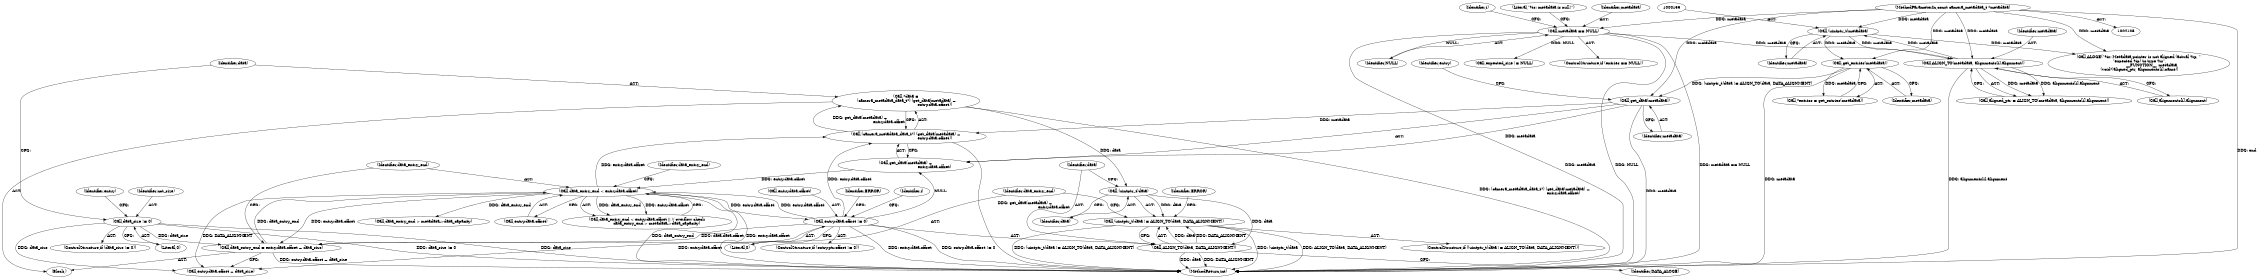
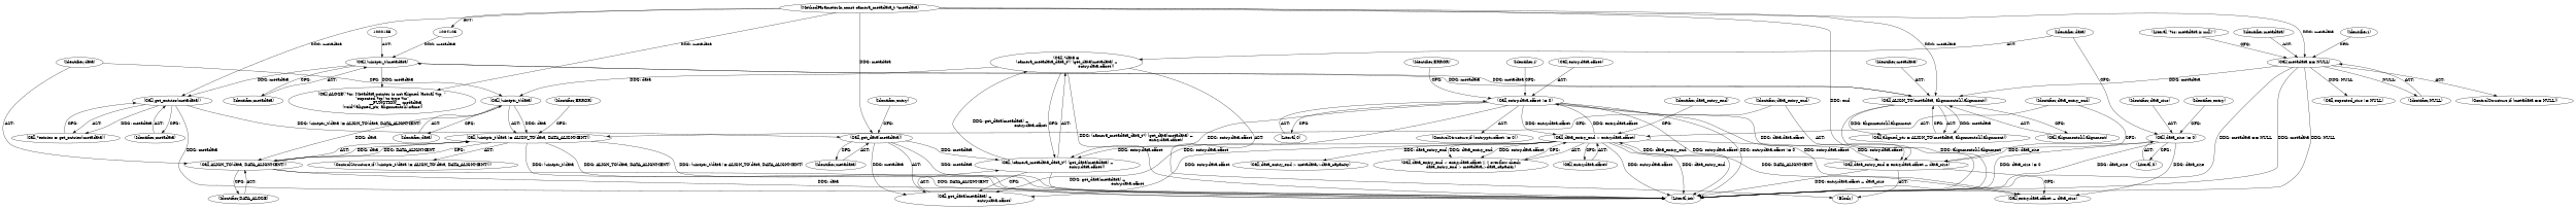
  digraph {
    n1 [label="(Call,(uintptr_t)data)"]
    n2 [label="(Call,(uintptr_t)data != ALIGN_TO(data, DATA_ALIGNMENT))"]
    n3 [label="(Call,ALIGN_TO(data, DATA_ALIGNMENT))"]
    n4 [label="(Identifier,data)"]
-   n5 [label="(MethodReturn,int)"]
+   n5 [label="(Literal,int)"]
    n6 [label="(ControlStructure,if ((uintptr_t)data != ALIGN_TO(data, DATA_ALIGNMENT)))"]
    n7 [label="(Identifier,DATA_ALOGE)"]
    n8 [label="(Call,*data =\n (camera_metadata_data_t*) (get_data(metadata) +\n                                               entry.data.offset))"]
    n9 [label="(Call,(camera_metadata_data_t*) (get_data(metadata) +\n                                               entry.data.offset))"]
    n10 [label="(Block,)"]
    n11 [label="(Call,get_data(metadata) +\n                                               entry.data.offset)"]
    n12 [label="(Call,get_data(metadata))"]
    n13 [label="(Identifier,metadata)"]
    n14 [label="(Call,get_entries(metadata))"]
    n15 [label="(Call,*entries = get_entries(metadata))"]
    n16 [label="(Identifier,metadata)"]
    n17 [label="(Call,(uintptr_t)metadata)"]
    n18 [label="(Call,ALIGN_TO(metadata, alignments[i].alignment))"]
    n19 [label="(Call,ALOGE(\"%s: Metadata pointer is not aligned (actual %p, \"\n \"expected %p) to type %s\",\n                      __FUNCTION__, metadata,\n (void*)aligned_ptr, alignments[i].name))"]
    n20 [label="(Identifier,metadata)"]
    n21 [label="(Call,aligned_ptr = ALIGN_TO(metadata, alignments[i].alignment))"]
    n22 [label="(Call,alignments[i].alignment)"]
    n23 [label="(Call,metadata == NULL)"]
    n24 [label="(Identifier,NULL)"]
    n25 [label="(Call,expected_size != NULL)"]
-   n26 [label="(ControlStructure,if (entries == NULL))"]
+   n26 [label="(ControlStructure,if (metadata == NULL))"]
    n27 [label="(MethodParameterIn,const camera_metadata_t *metadata)"]
    n28 [label=1004105]
    n29 [label="(Call,entry.data.offset != 0)"]
    n30 [label="(Call,data_entry_end < entry.data.offset)"]
    n31 [label="(Call,data_entry_end = entry.data.offset + data_size)"]
    n32 [label="(Call,entry.data.offset + data_size)"]
    n33 [label="(Literal,0)"]
    n34 [label="(ControlStructure,if (entry.ptr.offset != 0))"]
    n35 [label="(Call,data_entry_end < entry.data.offset || // overflow check\n                data_entry_end > metadata->data_capacity)"]
    n36 [label="(Call,data_entry_end > metadata->data_capacity)"]
    n37 [label="(Call,entry.data.offset)"]
    n38 [label="(Call,data_size != 0)"]
-   n39 [label="(ControlStructure,if (data_size != 0))"]
    n40 [label="(Literal,0)"]
    n41 [label="(Identifier,i)"]
    n42 [label="(Identifier,data_entry_end)"]
    n43 [label="(Identifier,data_entry_end)"]
    n44 [label="(Identifier,ERROR)"]
    n45 [label="(Identifier,ERROR)"]
    n46 [label="(Identifier,data)"]
    n47 [label="(Identifier,data)"]
    n48 [label="(Identifier,i)"]
    n49 [label="(Identifier,data_entry_end)"]
    n50 [label="(Identifier,entry)"]
-   n51 [label="(Identifier,not_size)"]
+   n51 [label="(Identifier,data_size)"]
    n52 [label="(Literal,\"%s: metadata is null!\")"]
    n53 [label="(Identifier,entry)"]
    n54 [label="(Identifier,metadata)"]
    n55 [label="(Call,entry.data.offset)"]
    n56 [label="(Identifier,metadata)"]
    1000155
    n1 -> n2 [label="AST: "]
    n1 -> n2 [label="DDG: data"]
    n1 -> n3 [label="DDG: data"]
    n1 -> n4 [label="CFG: "]
    n2 -> n3 [label="CFG: "]
    n2 -> n5 [label="DDG: (uintptr_t)data"]
    n2 -> n5 [label="DDG: ALIGN_TO(data, DATA_ALIGNMENT)"]
    n2 -> n5 [label="DDG: (uintptr_t)data != ALIGN_TO(data, DATA_ALIGNMENT)"]
    n2 -> n6 [label="AST: "]
    n3 -> n2 [label="AST: "]
    n3 -> n2 [label="DDG: data"]
    n3 -> n2 [label="DDG: DATA_ALIGNMENT"]
    n3 -> n5 [label="DDG: DATA_ALIGNMENT"]
    n3 -> n5 [label="DDG: data"]
    n3 -> n7 [label="CFG: "]
    n4 -> n1 [label="AST: "]
-   n29 -> n3 [label="AST: "]
+   n7 -> n3 [label="AST: "]
    n8 -> n1 [label="DDG: data"]
    n8 -> n5 [label="DDG: (camera_metadata_data_t*) (get_data(metadata) +\n                                               entry.data.offset)"]
    n8 -> n9 [label="CFG: "]
    n8 -> n10 [label="AST: "]
    n9 -> n5 [label="DDG: get_data(metadata) +\n                                               entry.data.offset"]
    n9 -> n8 [label="AST: "]
    n9 -> n8 [label="DDG: get_data(metadata) +\n                                               entry.data.offset"]
    n9 -> n11 [label="CFG: "]
    n11 -> n9 [label="AST: "]
    n12 -> n5 [label="DDG: metadata"]
    n12 -> n9 [label="DDG: metadata"]
    n12 -> n11 [label="AST: "]
    n12 -> n11 [label="DDG: metadata"]
    n12 -> n13 [label="CFG: "]
    n13 -> n12 [label="AST: "]
    n14 -> n5 [label="DDG: metadata"]
    n14 -> n12 [label="DDG: (uintptr_t)data != ALIGN_TO(data, DATA_ALIGNMENT)"]
    n14 -> n15 [label="AST: "]
    n14 -> n15 [label="DDG: metadata"]
    n14 -> n16 [label="CFG: "]
    n15 -> n14 [label="CFG: "]
    n16 -> n14 [label="AST: "]
    n17 -> n14 [label="DDG: metadata"]
    n17 -> n18 [label="DDG: metadata"]
    n17 -> n19 [label="DDG: metadata"]
    n17 -> n20 [label="CFG: "]
    n18 -> n5 [label="DDG: alignments[i].alignment"]
    n18 -> n17 [label="DDG: metadata"]
    n18 -> n21 [label="AST: "]
    n18 -> n21 [label="DDG: metadata"]
    n18 -> n21 [label="DDG: alignments[i].alignment"]
    n18 -> n22 [label="CFG: "]
    n20 -> n17 [label="AST: "]
    n21 -> n18 [label="CFG: "]
    n22 -> n18 [label="AST: "]
    n23 -> n5 [label="DDG: NULL"]
    n23 -> n5 [label="DDG: metadata == NULL"]
    n23 -> n5 [label="DDG: metadata"]
    n23 -> n18 [label="DDG: metadata"]
    n23 -> n24 [label="NULL: "]
    n23 -> n25 [label="DDG: NULL"]
    n23 -> n26 [label="AST: "]
    n24 -> n23 [label="AST: "]
    n27 -> n5 [label="DDG: end"]
    n27 -> n12 [label="DDG: metadata"]
    n27 -> n14 [label="DDG: metadata"]
-   n27 -> n17 [label="DDG: metadata"]
+   n28 -> n17 [label="DDG: metadata"]
    n27 -> n18 [label="DDG: metadata"]
    n27 -> n19 [label="DDG: metadata"]
    n27 -> n23 [label="DDG: metadata"]
    n27 -> n28 [label="AST: "]
    n29 -> n5 [label="DDG: entry.data.offset"]
    n29 -> n5 [label="DDG: entry.data.offset != 0"]
    n29 -> n9 [label="DDG: entry.data.offset"]
-   n29 -> n11 [label="NULL: "]
+   n29 -> n11 [label="DDG: entry.data.offset"]
    n29 -> n30 [label="DDG: entry.data.offset"]
    n29 -> n31 [label="DDG: data.data.offset"]
    n29 -> n32 [label="DDG: entry.data.offset"]
    n29 -> n33 [label="CFG: "]
    n29 -> n34 [label="AST: "]
    n30 -> n5 [label="DDG: data_entry_end"]
    n30 -> n5 [label="DDG: entry.data.offset"]
    n30 -> n9 [label="DDG: entry.data.offset"]
-   n11 -> n30 [label="DDG: entry.data.offset"]
+   n30 -> n11 [label="DDG: entry.data.offset"]
    n30 -> n29 [label="DDG: entry.data.offset"]
    n30 -> n31 [label="DDG: entry.data.offset"]
    n30 -> n32 [label="DDG: DATA_ALIGNMENT"]
    n30 -> n35 [label="AST: "]
    n30 -> n35 [label="DDG: data_entry_end"]
    n30 -> n35 [label="DDG: entry.data.offset"]
    n30 -> n36 [label="DDG: data_entry_end"]
    n30 -> n37 [label="CFG: "]
    n31 -> n5 [label="DDG: entry.data.offset + data_size"]
    n31 -> n10 [label="AST: "]
    n31 -> n30 [label="DDG: data_entry_end"]
    n31 -> n32 [label="CFG: "]
    n33 -> n29 [label="AST: "]
    n35 -> n30 [label="CFG: "]
    n37 -> n30 [label="AST: "]
    n38 -> n5 [label="DDG: data_size"]
    n38 -> n5 [label="DDG: data_size != 0"]
    n38 -> n31 [label="DDG: data_size"]
    n38 -> n32 [label="DDG: data_size"]
-   n38 -> n39 [label="AST: "]
    n38 -> n40 [label="CFG: "]
    n40 -> n38 [label="AST: "]
    n41 -> n23 [label="CFG: "]
    n42 -> n30 [label="AST: "]
    n42 -> n31 [label="CFG: "]
    n43 -> n30 [label="CFG: "]
    n44 -> n2 [label="CFG: "]
    n45 -> n29 [label="CFG: "]
    n46 -> n1 [label="CFG: "]
    n46 -> n3 [label="AST: "]
    n47 -> n8 [label="AST: "]
    n47 -> n38 [label="CFG: "]
    n48 -> n29 [label="CFG: "]
    n49 -> n2 [label="CFG: "]
    n49 -> n31 [label="AST: "]
    n50 -> n12 [label="CFG: "]
    n51 -> n38 [label="AST: "]
    n52 -> n23 [label="CFG: "]
    n53 -> n38 [label="CFG: "]
    n54 -> n18 [label="AST: "]
    n55 -> n29 [label="AST: "]
    n56 -> n23 [label="AST: "]
    1000155 -> n17 [label="AST: "]
  }
